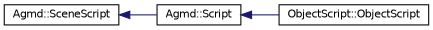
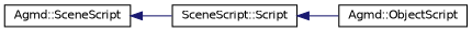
  digraph {
    rankdir=LR
    node [color=black fillcolor=white fontname=Helvetica fontsize=10 shape=record style=filled]
    edge [color=midnightblue dir=back fontname=Helvetica fontsize=10 labelfontname=Helvetica labelfontsize=10 style=solid]
-   n1 [height=0.2 label="Agmd::Script" width=0.4]
-   n2 [height=0.2 label="ObjectScript::ObjectScript" width=0.4]
+   n1 [height=0.2 label="SceneScript::Script" width=0.4]
+   n2 [height=0.2 label="Agmd::ObjectScript" width=0.4]
    n3 [height=0.2 label="Agmd::SceneScript" width=0.4]
    n1 -> n2
    n3 -> n1
  }
